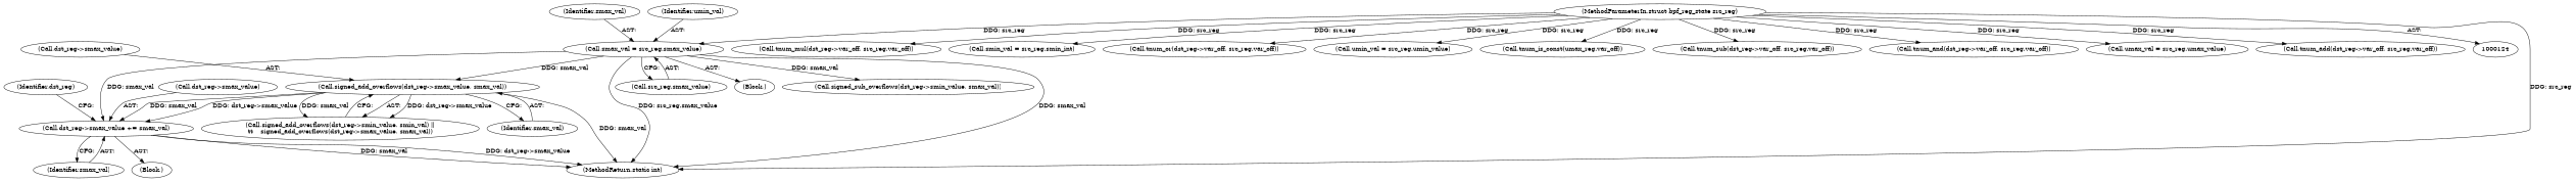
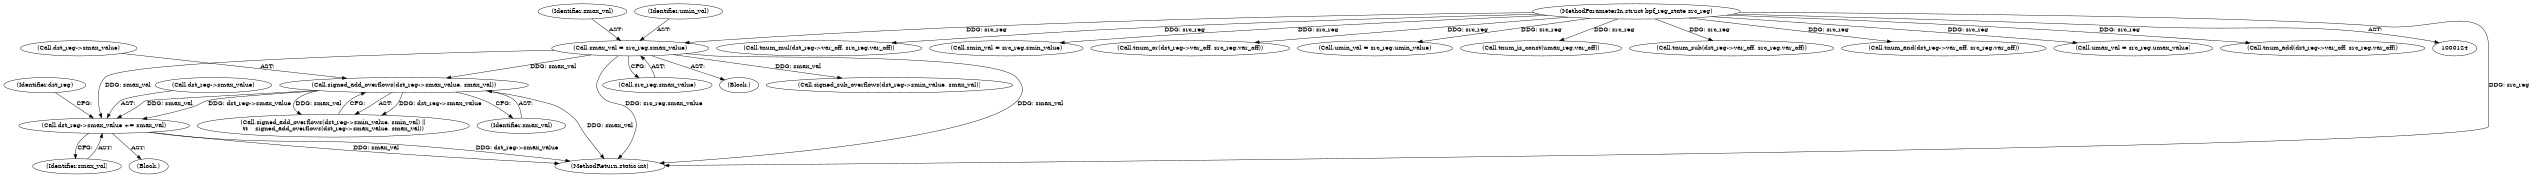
  digraph {
    n1 [label="(Call,dst_reg->smax_value += smax_val)"]
    n2 [label="(MethodReturn,static int)"]
    n3 [label="(Identifier,smax_val)"]
    n4 [label="(Block,)"]
    n5 [label="(Call,signed_add_overflows(dst_reg->smax_value, smax_val))"]
    n6 [label="(Call,signed_add_overflows(dst_reg->smin_value, smin_val) ||\n\t\t    signed_add_overflows(dst_reg->smax_value, smax_val))"]
    n7 [label="(Identifier,smax_val)"]
    n8 [label="(Call,smax_val = src_reg.smax_value)"]
    n9 [label="(Call,src_reg.smax_value)"]
    n10 [label="(Block,)"]
    n11 [label="(Call,signed_sub_overflows(dst_reg->smin_value, smax_val))"]
    n12 [label="(MethodParameterIn,struct bpf_reg_state src_reg)"]
    n13 [label="(Call,tnum_mul(dst_reg->var_off, src_reg.var_off))"]
-   n14 [label="(Call,smin_val = src_reg.smin_int)"]
+   n14 [label="(Call,smin_val = src_reg.smin_value)"]
    n15 [label="(Call,tnum_or(dst_reg->var_off, src_reg.var_off))"]
    n16 [label="(Call,umin_val = src_reg.umin_value)"]
    n17 [label="(Call,tnum_is_const(umax_reg.var_off))"]
    n18 [label="(Call,tnum_sub(dst_reg->var_off, src_reg.var_off))"]
    n19 [label="(Call,tnum_and(dst_reg->var_off, src_reg.var_off))"]
    n20 [label="(Call,umax_val = src_reg.umax_value)"]
    n21 [label="(Call,tnum_add(dst_reg->var_off, src_reg.var_off))"]
    1000124
    n23 [label="(Call,dst_reg->smax_value)"]
    n24 [label="(Identifier,smax_val)"]
    n25 [label="(Call,dst_reg->smax_value)"]
    n26 [label="(Identifier,umin_val)"]
    n27 [label="(Identifier,dst_reg)"]
    n1 -> n2 [label="DDG: smax_val"]
    n1 -> n2 [label="DDG: dst_reg->smax_value"]
    n1 -> n3 [label="CFG: "]
    n1 -> n4 [label="AST: "]
    n3 -> n1 [label="AST: "]
    n5 -> n1 [label="DDG: smax_val"]
    n5 -> n1 [label="DDG: dst_reg->smax_value"]
    n5 -> n2 [label="DDG: smax_val"]
    n5 -> n6 [label="AST: "]
    n5 -> n6 [label="DDG: dst_reg->smax_value"]
    n5 -> n6 [label="DDG: smax_val"]
    n5 -> n7 [label="CFG: "]
    n6 -> n5 [label="CFG: "]
    n7 -> n5 [label="AST: "]
    n8 -> n1 [label="DDG: smax_val"]
    n8 -> n2 [label="DDG: smax_val"]
    n8 -> n2 [label="DDG: src_reg.smax_value"]
    n8 -> n5 [label="DDG: smax_val"]
    n8 -> n9 [label="CFG: "]
    n8 -> n10 [label="AST: "]
    n8 -> n11 [label="DDG: smax_val"]
    n9 -> n8 [label="AST: "]
    n12 -> n2 [label="DDG: src_reg"]
    n12 -> n8 [label="DDG: src_reg"]
    n12 -> n13 [label="DDG: src_reg"]
    n12 -> n14 [label="DDG: src_reg"]
    n12 -> n15 [label="DDG: src_reg"]
    n12 -> n16 [label="DDG: src_reg"]
    n12 -> n17 [label="DDG: src_reg"]
    n12 -> n18 [label="DDG: src_reg"]
    n12 -> n19 [label="DDG: src_reg"]
    n12 -> n20 [label="DDG: src_reg"]
    n12 -> n21 [label="DDG: src_reg"]
    n12 -> 1000124 [label="AST: "]
    n23 -> n5 [label="AST: "]
    n24 -> n8 [label="AST: "]
    n25 -> n1 [label="AST: "]
    n26 -> n8 [label="AST: "]
    n27 -> n1 [label="CFG: "]
  }
